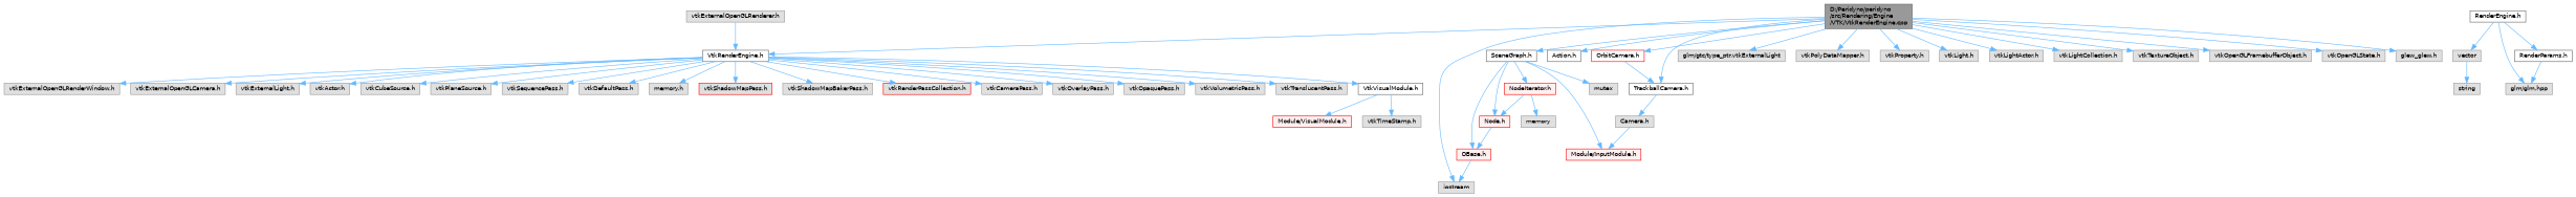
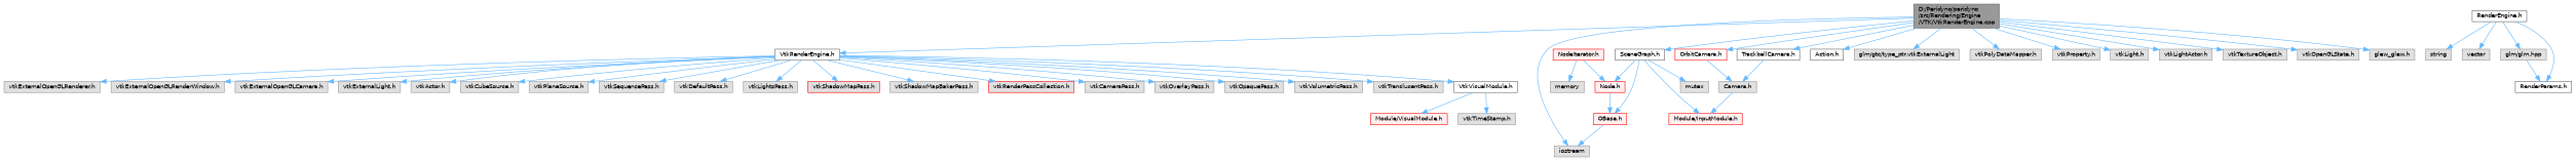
  digraph {
    node [color=grey60 fillcolor="#E0E0E0" fontname=Helvetica fontsize=10 shape=box style=filled]
    edge [color=steelblue1 fontname=Helvetica fontsize=10 labelfontname=Helvetica labelfontsize=10 style=solid]
    n1 [color=gray40 fillcolor=grey60 fontcolor=black height=0.2 label="D:/Peridyno/peridyno\l/src/Rendering/Engine\l/VTK/VtkRenderEngine.cpp" width=0.4]
    n2 [color=grey40 fillcolor=white height=0.2 label="VtkRenderEngine.h" width=0.4]
    n3 [height=0.2 label=iostream width=0.4]
    n4 [color=grey40 fillcolor=white height=0.2 label="SceneGraph.h" width=0.4]
    n5 [color=grey40 fillcolor=white height=0.2 label="Action.h" width=0.4]
    n6 [color=red fillcolor=white height=0.2 label="OrbitCamera.h" width=0.4]
    n7 [color=grey40 fillcolor=white height=0.2 label="TrackballCamera.h" width=0.4]
    n8 [height=0.2 label="glm/gtc/type_ptr.vtkExternalLight" width=0.4]
    n9 [height=0.2 label="vtkPolyDataMapper.h" width=0.4]
    n10 [height=0.2 label="vtkProperty.h" width=0.4]
    n11 [height=0.2 label="vtkLight.h" width=0.4]
    n12 [height=0.2 label="vtkLightActor.h" width=0.4]
-   n13 [height=0.2 label="vtkLightCollection.h" width=0.4]
    n14 [height=0.2 label="vtkTextureObject.h" width=0.4]
-   n15 [height=0.2 label="vtkOpenGLFramebufferObject.h" width=0.4]
    n16 [height=0.2 label="vtkOpenGLState.h" width=0.4]
    n17 [height=0.2 label="glew_glew.h" width=0.4]
    n18 [height=0.2 label="vtkExternalOpenGLRenderer.h" width=0.4]
    n19 [height=0.2 label="vtkExternalOpenGLRenderWindow.h" width=0.4]
    n20 [height=0.2 label="vtkExternalOpenGLCamera.h" width=0.4]
    n21 [height=0.2 label="vtkExternalLight.h" width=0.4]
    n22 [height=0.2 label="vtkActor.h" width=0.4]
    n23 [height=0.2 label="vtkCubeSource.h" width=0.4]
    n24 [height=0.2 label="vtkPlaneSource.h" width=0.4]
    n25 [height=0.2 label="vtkSequencePass.h" width=0.4]
    n26 [height=0.2 label="vtkDefaultPass.h" width=0.4]
-   n27 [height=0.2 label="memory.h" width=0.4]
+   n27 [height=0.2 label="vtkLightsPass.h" width=0.4]
    n28 [color=red height=0.2 label="vtkShadowMapPass.h" width=0.4]
    n29 [height=0.2 label="vtkShadowMapBakerPass.h" width=0.4]
    n30 [color=red height=0.2 label="vtkRenderPassCollection.h" width=0.4]
    n31 [height=0.2 label="vtkCameraPass.h" width=0.4]
    n32 [height=0.2 label="vtkOverlayPass.h" width=0.4]
    n33 [height=0.2 label="vtkOpaquePass.h" width=0.4]
    n34 [height=0.2 label="vtkVolumetricPass.h" width=0.4]
    n35 [height=0.2 label="vtkTranslucentPass.h" width=0.4]
    n36 [color=grey40 fillcolor=white height=0.2 label="VtkVisualModule.h" width=0.4]
    n37 [color=red fillcolor="#FFF0F0" height=0.2 label="OBase.h" width=0.4]
    n38 [color=red fillcolor="#FFF0F0" height=0.2 label="Node.h" width=0.4]
    n39 [color=red fillcolor="#FFF0F0" height=0.2 label="NodeIterator.h" width=0.4]
    n40 [color=red fillcolor="#FFF0F0" height=0.2 label="Module/InputModule.h" width=0.4]
    n41 [height=0.2 label=mutex width=0.4]
    n42 [height=0.2 label="Camera.h" width=0.4]
    n43 [color=grey40 fillcolor=white height=0.2 label="RenderEngine.h" width=0.4]
    n44 [height=0.2 label=string width=0.4]
    n45 [height=0.2 label=vector width=0.4]
    n46 [height=0.2 label="glm/glm.hpp" width=0.4]
    n47 [color=grey40 fillcolor=white height=0.2 label="RenderParams.h" width=0.4]
    n48 [color=red fillcolor="#FFF0F0" height=0.2 label="Module/VisualModule.h" width=0.4]
    n49 [height=0.2 label="vtkTimeStamp.h" width=0.4]
    n50 [height=0.2 label=memory width=0.4]
    n1 -> n2
    n1 -> n3
    n1 -> n4
    n1 -> n5
    n1 -> n6
    n1 -> n7
    n1 -> n8
    n1 -> n9
    n1 -> n10
    n1 -> n11
    n1 -> n12
-   n1 -> n13
    n1 -> n14
-   n1 -> n15
    n1 -> n16
    n1 -> n17
-   n18 -> n2
+   n2 -> n18
    n2 -> n19
    n2 -> n20
    n2 -> n21
    n2 -> n22
    n2 -> n23
    n2 -> n24
    n2 -> n25
    n2 -> n26
    n2 -> n27
    n2 -> n28
    n2 -> n29
    n2 -> n30
    n2 -> n31
    n2 -> n32
    n2 -> n33
    n2 -> n34
    n2 -> n35
    n2 -> n36
    n4 -> n37
    n4 -> n38
-   n4 -> n39
    n4 -> n40
    n4 -> n41
-   n6 -> n7
+   n6 -> n42
    n7 -> n42
    n36 -> n48
    n36 -> n49
    n37 -> n3
    n38 -> n37
    n39 -> n38
    n39 -> n50
    n42 -> n40
-   n45 -> n44
+   n43 -> n44
    n43 -> n45
    n43 -> n46
    n43 -> n47
-   n47 -> n46
+   n46 -> n47
  }
